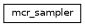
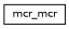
  digraph {
    rankdir=LR
-   n1 [color=black fillcolor=white fontname=Helvetica fontsize=10 height=0.2 label=mcr_sampler shape=record style=filled width=0.4]
+   n1 [color=black fillcolor=white fontname=Helvetica fontsize=10 height=0.2 label=mcr_mcr shape=record style=filled width=0.4]
  }
